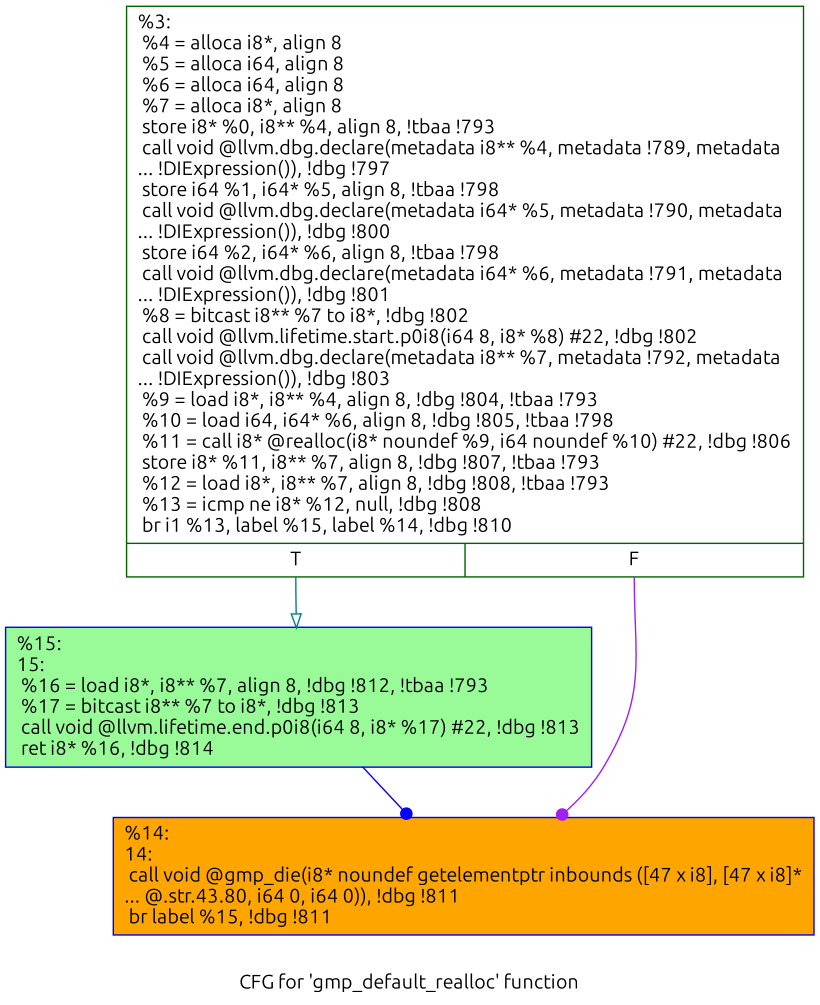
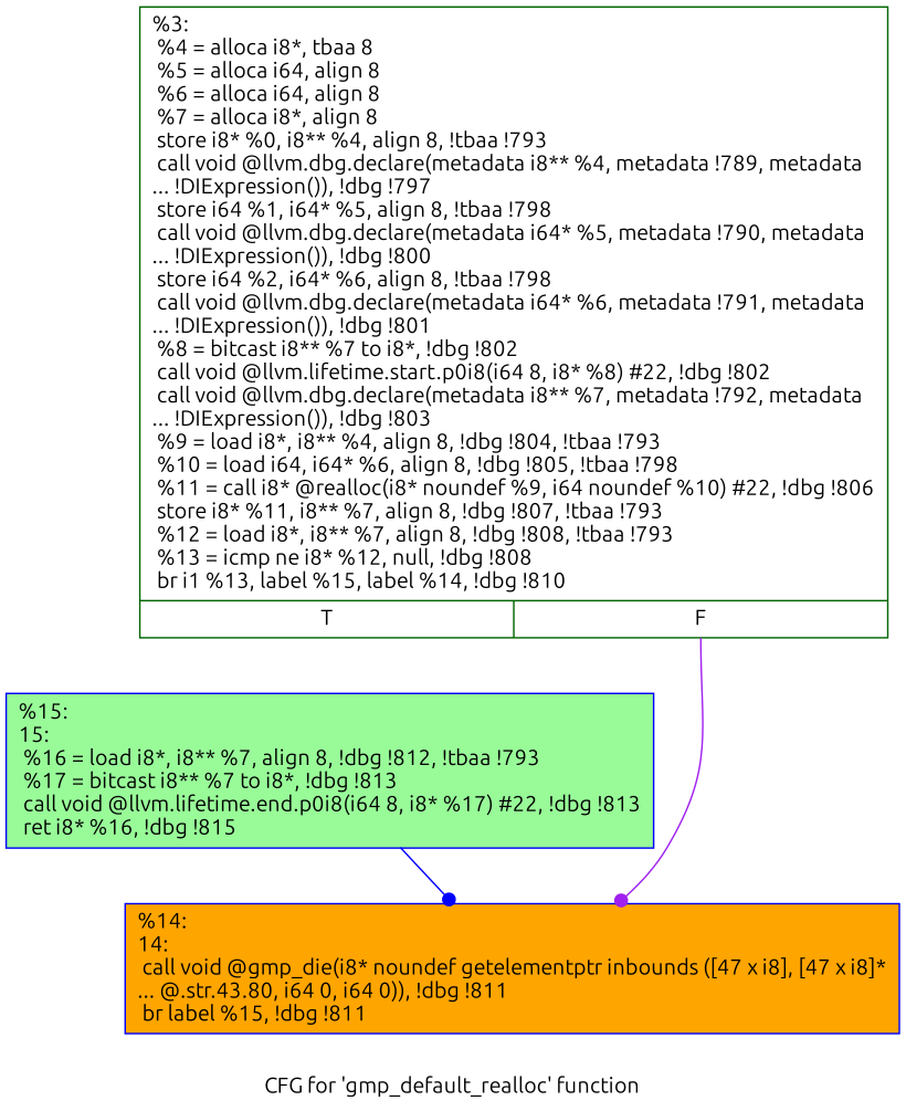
  digraph {
    fontname=Ubuntu
    label="CFG for 'gmp_default_realloc' function"
    node [color=blue fontname=Ubuntu shape=record style=filled]
    edge [arrowhead=dot fontname=Ubuntu]
-   n1 [color=darkgreen fillcolor=white label="{%3:\l  %4 = alloca i8*, align 8\l  %5 = alloca i64, align 8\l  %6 = alloca i64, align 8\l  %7 = alloca i8*, align 8\l  store i8* %0, i8** %4, align 8, !tbaa !793\l  call void @llvm.dbg.declare(metadata i8** %4, metadata !789, metadata\l... !DIExpression()), !dbg !797\l  store i64 %1, i64* %5, align 8, !tbaa !798\l  call void @llvm.dbg.declare(metadata i64* %5, metadata !790, metadata\l... !DIExpression()), !dbg !800\l  store i64 %2, i64* %6, align 8, !tbaa !798\l  call void @llvm.dbg.declare(metadata i64* %6, metadata !791, metadata\l... !DIExpression()), !dbg !801\l  %8 = bitcast i8** %7 to i8*, !dbg !802\l  call void @llvm.lifetime.start.p0i8(i64 8, i8* %8) #22, !dbg !802\l  call void @llvm.dbg.declare(metadata i8** %7, metadata !792, metadata\l... !DIExpression()), !dbg !803\l  %9 = load i8*, i8** %4, align 8, !dbg !804, !tbaa !793\l  %10 = load i64, i64* %6, align 8, !dbg !805, !tbaa !798\l  %11 = call i8* @realloc(i8* noundef %9, i64 noundef %10) #22, !dbg !806\l  store i8* %11, i8** %7, align 8, !dbg !807, !tbaa !793\l  %12 = load i8*, i8** %7, align 8, !dbg !808, !tbaa !793\l  %13 = icmp ne i8* %12, null, !dbg !808\l  br i1 %13, label %15, label %14, !dbg !810\l|{<s0>T|<s1>F}}"]
-   n2 [fillcolor=palegreen label="{%15:\l15:                                               \l  %16 = load i8*, i8** %7, align 8, !dbg !812, !tbaa !793\l  %17 = bitcast i8** %7 to i8*, !dbg !813\l  call void @llvm.lifetime.end.p0i8(i64 8, i8* %17) #22, !dbg !813\l  ret i8* %16, !dbg !814\l}"]
+   n1 [color=darkgreen fillcolor=white label="{%3:\l  %4 = alloca i8*, tbaa 8\l  %5 = alloca i64, align 8\l  %6 = alloca i64, align 8\l  %7 = alloca i8*, align 8\l  store i8* %0, i8** %4, align 8, !tbaa !793\l  call void @llvm.dbg.declare(metadata i8** %4, metadata !789, metadata\l... !DIExpression()), !dbg !797\l  store i64 %1, i64* %5, align 8, !tbaa !798\l  call void @llvm.dbg.declare(metadata i64* %5, metadata !790, metadata\l... !DIExpression()), !dbg !800\l  store i64 %2, i64* %6, align 8, !tbaa !798\l  call void @llvm.dbg.declare(metadata i64* %6, metadata !791, metadata\l... !DIExpression()), !dbg !801\l  %8 = bitcast i8** %7 to i8*, !dbg !802\l  call void @llvm.lifetime.start.p0i8(i64 8, i8* %8) #22, !dbg !802\l  call void @llvm.dbg.declare(metadata i8** %7, metadata !792, metadata\l... !DIExpression()), !dbg !803\l  %9 = load i8*, i8** %4, align 8, !dbg !804, !tbaa !793\l  %10 = load i64, i64* %6, align 8, !dbg !805, !tbaa !798\l  %11 = call i8* @realloc(i8* noundef %9, i64 noundef %10) #22, !dbg !806\l  store i8* %11, i8** %7, align 8, !dbg !807, !tbaa !793\l  %12 = load i8*, i8** %7, align 8, !dbg !808, !tbaa !793\l  %13 = icmp ne i8* %12, null, !dbg !808\l  br i1 %13, label %15, label %14, !dbg !810\l|{<s0>T|<s1>F}}"]
+   n2 [fillcolor=palegreen label="{%15:\l15:                                               \l  %16 = load i8*, i8** %7, align 8, !dbg !812, !tbaa !793\l  %17 = bitcast i8** %7 to i8*, !dbg !813\l  call void @llvm.lifetime.end.p0i8(i64 8, i8* %17) #22, !dbg !813\l  ret i8* %16, !dbg !815\l}"]
    n3 [fillcolor=orange label="{%14:\l14:                                               \l  call void @gmp_die(i8* noundef getelementptr inbounds ([47 x i8], [47 x i8]*\l... @.str.43.80, i64 0, i64 0)), !dbg !811\l  br label %15, !dbg !811\l}"]
-   n1 -> n2 [arrowhead=onormal color=teal tailport=s0]
    n1 -> n3 [color=purple tailport=s1]
    n2 -> n3 [color=blue]
  }
